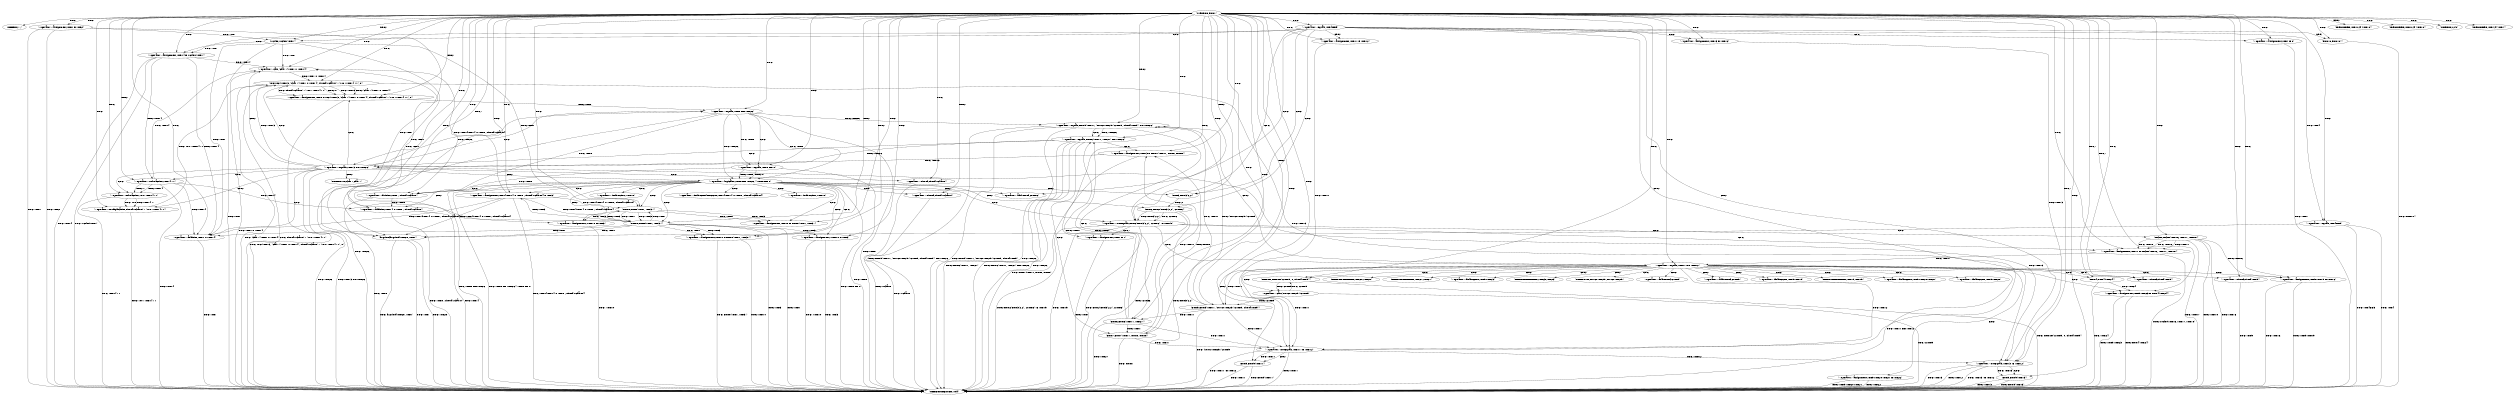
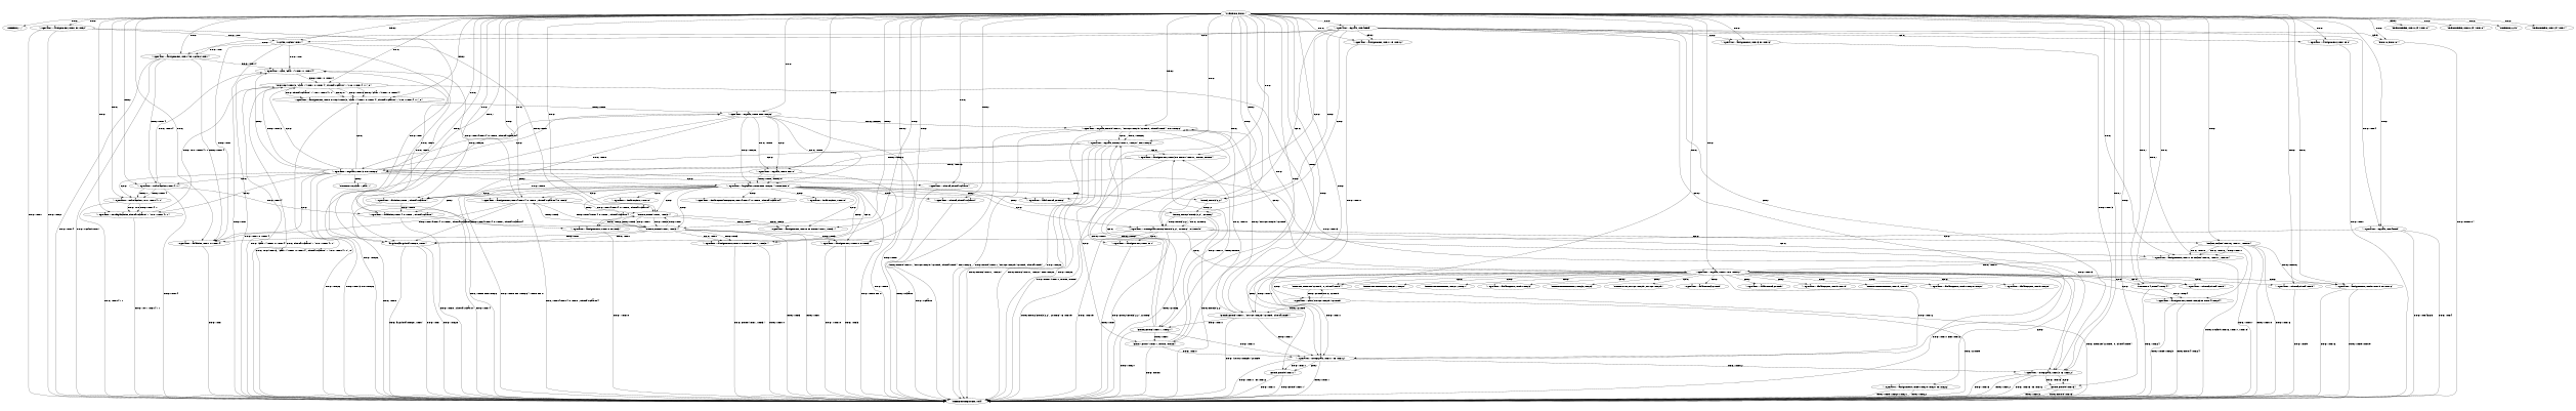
  digraph {
    n1 [label="(METHOD,FUN1)"]
    n2 [label="(LITERAL,\"\",)"]
    n3 [label="(<operator>.assignment,VAR1 = VAR2)"]
    n4 [label="(<operator>.equals,VAR4==5)"]
    n5 [label="(<operator>.assignment,VAR7 = 0)"]
    n6 [label="(<operator>.assignment,VAR11 = VAR12)"]
    n7 [label="(<operator>.assignment,VAR13 = VAR12)"]
    n8 [label="(<operator>.assignment,VAR14 = wcslen(VAR1))"]
    n9 [label="(wcslen,wcslen(VAR1))"]
    n10 [label="(<operator>.notEquals,FUN2(FUN3(2,2), &VAR6) != VAR15)"]
    n11 [label="(FUN3,FUN3(2,2))"]
    n12 [label="(<operator>.assignment,VAR7 = 1)"]
    n13 [label="(<operator>.assignment,VAR11 = socket(VAR16, VAR17, VAR18))"]
    n14 [label="(socket,socket(VAR16, VAR17, VAR18))"]
    n15 [label="(<operator>.equals,VAR11 == VAR12)"]
    n16 [label="(memset,memset(&VAR9, 0, sizeof(VAR9)))"]
    n17 [label="(<operator>.sizeOf,sizeof(VAR9))"]
    n18 [label="(<operator>.assignment,VAR9.VAR19 = VAR16)"]
-   n19 [label="(FUN4,FUN4(VAR24))"]
+   n19 [label="(METHOD4,FUN4(VAR24))"]
    n20 [label="(<operator>.equals,FUN5(VAR11, (struct VAR25*)&VAR9, sizeof(VAR9)) == VAR26)"]
    n21 [label="(FUN5,FUN5(VAR11, (struct VAR25*)&VAR9, sizeof(VAR9)))"]
    n22 [label="(<operator>.sizeOf,sizeof(VAR9))"]
    n23 [label="(<operator>.equals,FUN6(VAR11, VAR27) == VAR26)"]
    n24 [label="(FUN6,FUN6(VAR11, VAR27))"]
    n25 [label="(<operator>.assignment,VAR13 = FUN7(VAR11, NULL, NULL))"]
    n26 [label="(FUN7,FUN7(VAR11, NULL, NULL))"]
    n27 [label="(<operator>.equals,VAR13 == VAR26)"]
    n28 [label="(<operator>.assignment,VAR8 = recv(VAR13, (char *)(VAR1 + VAR14), sizeof(wchar_t) * (100 - VAR14 - 1), 0))"]
    n29 [label="(recv,recv(VAR13, (char *)(VAR1 + VAR14), sizeof(wchar_t) * (100 - VAR14 - 1), 0))"]
    n30 [label="(<operator>.cast,(char *)(VAR1 + VAR14))"]
    n31 [label="(<operator>.addition,VAR1 + VAR14)"]
    n32 [label="(<operator>.multiplication,sizeof(wchar_t) * (100 - VAR14 - 1))"]
    n33 [label="(<operator>.sizeOf,sizeof(wchar_t))"]
    n34 [label="(<operator>.subtraction,100 - VAR14 - 1)"]
    n35 [label="(<operator>.subtraction,VAR14 - 1)"]
    n36 [label="(<operator>.equals,VAR8 == VAR26)"]
    n37 [label="(<operator>.equals,VAR8 == 0)"]
    n38 [label="(<operator>.assignment,VAR1[VAR14 + VAR8 / sizeof(wchar_t)] = VAR3)"]
    n39 [label="(<operator>.addition,VAR14 + VAR8 / sizeof(wchar_t))"]
    n40 [label="(<operator>.division,VAR8 / sizeof(wchar_t))"]
    n41 [label="(<operator>.sizeOf,sizeof(wchar_t))"]
    n42 [label="(<operator>.assignment,VAR10 = FUN8(VAR1, VAR3''))"]
    n43 [label="(FUN8,FUN8(VAR1, VAR3''))"]
    n44 [label="(IDENTIFIER,VAR10,if (VAR10))"]
    n45 [label="(<operator>.assignment,*VAR10 = VAR3)"]
    n46 [label="(<operator>.assignment,VAR10 = FUN8(VAR1, VAR3''))"]
    n47 [label="(FUN8,FUN8(VAR1, VAR3''))"]
    n48 [label="(IDENTIFIER,VAR10,if (VAR10))"]
    n49 [label="(<operator>.assignment,*VAR10 = VAR3)"]
    n50 [label="(LITERAL,0,do)"]
    n51 [label="(<operator>.notEquals,VAR11 != VAR12)"]
    n52 [label="(FUN9,FUN9(VAR11))"]
    n53 [label="(<operator>.notEquals,VAR13 != VAR12)"]
    n54 [label="(FUN9,FUN9(VAR13))"]
    n55 [label="(IDENTIFIER,VAR7,if (VAR7))"]
    n56 [label="(FUN10,FUN10())"]
    n57 [label="(<operator>.equals,VAR4==5)"]
    n58 [label="(fwprintf,fwprintf(VAR28, VAR1))"]
    n59 [label="(<operator>.assignment,VAR9.VAR23 = FUN4(VAR24))"]
    n60 [label="(METHOD_RETURN,void)"]
    n61 [label="(FUN2,FUN2(FUN3(2,2), &VAR6))"]
    n62 [label="(<operator>.addressOf,&VAR6)"]
    n63 [label="(<operator>.assignment,VAR9.VAR20.VAR21 = VAR22)"]
    n64 [label="(<operator>.cast,(struct VAR25*)&VAR9)"]
    n65 [label="(<operator>.addressOf,&VAR9)"]
    n66 [label="(<operator>.fieldAccess,VAR9.VAR19)"]
    n67 [label="(FIELD_IDENTIFIER,VAR19,VAR19)"]
    n68 [label="(<operator>.fieldAccess,VAR9.VAR20.VAR21)"]
    n69 [label="(<operator>.fieldAccess,VAR9.VAR20)"]
    n70 [label="(FIELD_IDENTIFIER,VAR20,VAR20)"]
    n71 [label="(FIELD_IDENTIFIER,VAR21,VAR21)"]
    n72 [label="(<operator>.fieldAccess,VAR9.VAR23)"]
    n73 [label="(FIELD_IDENTIFIER,VAR23,VAR23)"]
    n74 [label="(UNKNOWN,struct VAR25*,struct VAR25*)"]
    n75 [label="(<operator>.addressOf,&VAR9)"]
    n76 [label="(<operator>.logicalOr,VAR8 == VAR26 || VAR8 == 0)"]
    n77 [label="(UNKNOWN,char *,char *)"]
    n78 [label="(<operator>.indirectIndexAccess,VAR1[VAR14 + VAR8 / sizeof(wchar_t)])"]
    n79 [label="(<operator>.indirection,*VAR10)"]
    n80 [label="(<operator>.indirection,*VAR10)"]
    n1 -> n2 [label="DDG: "]
    n1 -> n3 [label="DDG: "]
    n1 -> n4 [label="DDG: "]
    n1 -> n5 [label="DDG: "]
    n1 -> n6 [label="DDG: "]
    n1 -> n7 [label="DDG: "]
    n1 -> n8 [label="DDG: "]
    n1 -> n9 [label="DDG: "]
    n1 -> n10 [label="DDG: "]
    n1 -> n11 [label="DDG: "]
    n1 -> n12 [label="DDG: "]
    n1 -> n13 [label="DDG: "]
    n1 -> n14 [label="DDG: "]
    n1 -> n15 [label="DDG: "]
    n1 -> n16 [label="DDG: "]
    n1 -> n17 [label="DDG: "]
    n1 -> n18 [label="DDG: "]
    n1 -> n19 [label="DDG: "]
    n1 -> n20 [label="DDG: "]
    n1 -> n21 [label="DDG: "]
    n1 -> n22 [label="DDG: "]
    n1 -> n23 [label="DDG: "]
    n1 -> n24 [label="DDG: "]
    n1 -> n25 [label="DDG: "]
    n1 -> n26 [label="DDG: "]
    n1 -> n27 [label="DDG: "]
    n1 -> n28 [label="DDG: "]
    n1 -> n29 [label="DDG: "]
-   n1 -> n30 [label="DDG: "]
    n1 -> n31 [label="DDG: "]
    n1 -> n32 [label="DDG: "]
    n1 -> n33 [label="DDG: "]
    n1 -> n34 [label="DDG: "]
    n1 -> n35 [label="DDG: "]
    n1 -> n36 [label="DDG: "]
    n1 -> n37 [label="DDG: "]
    n1 -> n38 [label="DDG: "]
    n1 -> n39 [label="DDG: "]
    n1 -> n40 [label="DDG: "]
    n1 -> n41 [label="DDG: "]
    n1 -> n42 [label="DDG: "]
    n1 -> n43 [label="DDG: "]
    n1 -> n44 [label="DDG: "]
    n1 -> n45 [label="DDG: "]
    n1 -> n46 [label="DDG: "]
    n1 -> n47 [label="DDG: "]
    n1 -> n48 [label="DDG: "]
    n1 -> n49 [label="DDG: "]
    n1 -> n50 [label="DDG: "]
    n1 -> n51 [label="DDG: "]
    n1 -> n52 [label="DDG: "]
    n1 -> n53 [label="DDG: "]
    n1 -> n54 [label="DDG: "]
    n1 -> n55 [label="DDG: "]
    n1 -> n56 [label="DDG: "]
    n1 -> n57 [label="DDG: "]
    n1 -> n58 [label="DDG: "]
    n1 -> n59 [label="DDG: "]
    n3 -> n9 [label="DDG: VAR1"]
    n3 -> n58 [label="DDG: VAR1"]
    n3 -> n60 [label="DDG: VAR1"]
    n3 -> n60 [label="DDG: VAR2"]
    n4 -> n5 [label="CDG: "]
    n4 -> n6 [label="CDG: "]
    n4 -> n7 [label="CDG: "]
    n4 -> n8 [label="CDG: "]
    n4 -> n9 [label="CDG: "]
    n4 -> n10 [label="CDG: "]
    n4 -> n11 [label="CDG: "]
    n4 -> n51 [label="CDG: "]
    n4 -> n53 [label="CDG: "]
    n4 -> n56 [label="CDG: "]
    n4 -> n57 [label="DDG: VAR4"]
    n4 -> n61 [label="CDG: "]
    n4 -> n62 [label="CDG: "]
    n5 -> n60 [label="DDG: VAR7"]
    n6 -> n51 [label="DDG: VAR11"]
    n7 -> n53 [label="DDG: VAR13"]
    n8 -> n30 [label="DDG: VAR14"]
    n8 -> n31 [label="DDG: VAR14"]
    n8 -> n35 [label="DDG: VAR14"]
    n8 -> n60 [label="DDG: wcslen(VAR1)"]
    n8 -> n60 [label="DDG: VAR14"]
    n9 -> n8 [label="DDG: VAR1"]
    n9 -> n30 [label="DDG: VAR1"]
    n9 -> n31 [label="DDG: VAR1"]
    n9 -> n43 [label="DDG: VAR1"]
    n9 -> n58 [label="DDG: VAR1"]
    n9 -> n60 [label="DDG: VAR1"]
    n10 -> n12 [label="CDG: "]
    n10 -> n13 [label="CDG: "]
    n10 -> n14 [label="CDG: "]
    n10 -> n15 [label="CDG: "]
    n10 -> n60 [label="DDG: VAR15"]
    n10 -> n60 [label="DDG: FUN2(FUN3(2,2), &VAR6)"]
    n10 -> n60 [label="DDG: FUN2(FUN3(2,2), &VAR6) != VAR15"]
    n11 -> n61 [label="DDG: 2"]
    n12 -> n60 [label="DDG: VAR7"]
    n13 -> n15 [label="DDG: VAR11"]
    n13 -> n60 [label="DDG: socket(VAR16, VAR17, VAR18)"]
    n14 -> n13 [label="DDG: VAR16"]
    n14 -> n13 [label="DDG: VAR17"]
    n14 -> n13 [label="DDG: VAR18"]
    n14 -> n18 [label="DDG: VAR16"]
    n14 -> n60 [label="DDG: VAR18"]
    n14 -> n60 [label="DDG: VAR16"]
    n14 -> n60 [label="DDG: VAR17"]
    n15 -> n16 [label="CDG: "]
    n15 -> n17 [label="CDG: "]
    n15 -> n18 [label="CDG: "]
    n15 -> n19 [label="CDG: "]
    n15 -> n20 [label="CDG: "]
    n15 -> n21 [label="DDG: VAR11"]
    n15 -> n21 [label="CDG: "]
    n15 -> n22 [label="CDG: "]
    n15 -> n51 [label="DDG: VAR11"]
    n15 -> n51 [label="DDG: VAR12"]
    n15 -> n59 [label="CDG: "]
    n15 -> n60 [label="DDG: VAR11 == VAR12"]
    n15 -> n63 [label="CDG: "]
    n15 -> n64 [label="CDG: "]
    n15 -> n65 [label="CDG: "]
    n15 -> n66 [label="CDG: "]
    n15 -> n67 [label="CDG: "]
    n15 -> n68 [label="CDG: "]
    n15 -> n69 [label="CDG: "]
    n15 -> n70 [label="CDG: "]
    n15 -> n71 [label="CDG: "]
    n15 -> n72 [label="CDG: "]
    n15 -> n73 [label="CDG: "]
    n15 -> n74 [label="CDG: "]
    n15 -> n75 [label="CDG: "]
    n16 -> n60 [label="DDG: memset(&VAR9, 0, sizeof(VAR9))"]
    n16 -> n64 [label="DDG: &VAR9"]
    n18 -> n60 [label="DDG: VAR16"]
    n18 -> n60 [label="DDG: VAR9.VAR19"]
    n19 -> n59 [label="DDG: VAR24"]
    n19 -> n60 [label="DDG: VAR24"]
    n20 -> n23 [label="DDG: VAR26"]
    n20 -> n23 [label="CDG: "]
    n20 -> n24 [label="CDG: "]
    n20 -> n60 [label="DDG: FUN5(VAR11, (struct VAR25*)&VAR9, sizeof(VAR9))"]
    n20 -> n60 [label="DDG: FUN5(VAR11, (struct VAR25*)&VAR9, sizeof(VAR9)) == VAR26"]
    n20 -> n60 [label="DDG: VAR26"]
    n21 -> n20 [label="DDG: VAR11"]
    n21 -> n20 [label="DDG: (struct VAR25*)&VAR9"]
    n21 -> n24 [label="DDG: VAR11"]
    n21 -> n51 [label="DDG: VAR11"]
    n21 -> n60 [label="DDG: (struct VAR25*)&VAR9"]
    n22 -> n60 [label="DDG: VAR9"]
    n23 -> n25 [label="CDG: "]
    n23 -> n26 [label="CDG: "]
    n23 -> n27 [label="DDG: VAR26"]
    n23 -> n27 [label="CDG: "]
    n23 -> n60 [label="DDG: FUN6(VAR11, VAR27)"]
    n23 -> n60 [label="DDG: FUN6(VAR11, VAR27) == VAR26"]
    n23 -> n60 [label="DDG: VAR26"]
    n24 -> n23 [label="DDG: VAR11"]
    n24 -> n23 [label="DDG: VAR27"]
    n24 -> n26 [label="DDG: VAR11"]
    n24 -> n51 [label="DDG: VAR11"]
    n24 -> n60 [label="DDG: VAR27"]
    n25 -> n27 [label="DDG: VAR13"]
    n25 -> n60 [label="DDG: FUN7(VAR11, NULL, NULL)"]
    n26 -> n25 [label="DDG: VAR11"]
    n26 -> n25 [label="DDG: NULL"]
    n26 -> n51 [label="DDG: VAR11"]
    n26 -> n60 [label="DDG: NULL"]
    n27 -> n28 [label="CDG: "]
    n27 -> n29 [label="DDG: VAR13"]
    n27 -> n29 [label="CDG: "]
    n27 -> n30 [label="CDG: "]
    n27 -> n31 [label="CDG: "]
    n27 -> n32 [label="CDG: "]
    n27 -> n33 [label="CDG: "]
    n27 -> n34 [label="CDG: "]
    n27 -> n35 [label="CDG: "]
    n27 -> n36 [label="DDG: VAR26"]
    n27 -> n36 [label="CDG: "]
    n27 -> n53 [label="DDG: VAR13"]
    n27 -> n60 [label="DDG: VAR26"]
    n27 -> n60 [label="DDG: VAR13 == VAR26"]
    n27 -> n76 [label="CDG: "]
    n27 -> n77 [label="CDG: "]
    n28 -> n36 [label="DDG: VAR8"]
    n28 -> n60 [label="DDG: recv(VAR13, (char *)(VAR1 + VAR14), sizeof(wchar_t) * (100 - VAR14 - 1), 0)"]
    n29 -> n28 [label="DDG: VAR13"]
    n29 -> n28 [label="DDG: (char *)(VAR1 + VAR14)"]
    n29 -> n28 [label="DDG: sizeof(wchar_t) * (100 - VAR14 - 1)"]
    n29 -> n28 [label="DDG: 0"]
    n29 -> n53 [label="DDG: VAR13"]
    n29 -> n60 [label="DDG: (char *)(VAR1 + VAR14)"]
    n29 -> n60 [label="DDG: sizeof(wchar_t) * (100 - VAR14 - 1)"]
    n30 -> n29 [label="DDG: VAR1 + VAR14"]
    n30 -> n60 [label="DDG: VAR1 + VAR14"]
    n31 -> n60 [label="DDG: VAR1"]
    n32 -> n29 [label="DDG: 100 - VAR14 - 1"]
    n32 -> n60 [label="DDG: 100 - VAR14 - 1"]
    n33 -> n60 [label="DDG: wchar_t"]
    n34 -> n32 [label="DDG: 100"]
    n34 -> n32 [label="DDG: VAR14 - 1"]
    n34 -> n60 [label="DDG: VAR14 - 1"]
    n35 -> n30 [label="DDG: VAR14"]
-   n35 -> n31 [label="DDG: VAR14"]
    n35 -> n34 [label="DDG: VAR14"]
    n35 -> n34 [label="DDG: 1"]
    n35 -> n39 [label="DDG: VAR14"]
    n35 -> n60 [label="DDG: VAR14"]
    n36 -> n20 [label="DDG: VAR26"]
    n36 -> n37 [label="DDG: VAR8"]
    n36 -> n37 [label="CDG: "]
    n36 -> n40 [label="DDG: VAR8"]
    n36 -> n60 [label="DDG: VAR8"]
    n36 -> n60 [label="DDG: VAR26"]
    n36 -> n76 [label="DDG: VAR8"]
    n36 -> n76 [label="DDG: VAR26"]
    n37 -> n40 [label="DDG: VAR8"]
    n37 -> n60 [label="DDG: VAR8"]
    n37 -> n76 [label="DDG: VAR8"]
    n37 -> n76 [label="DDG: 0"]
    n38 -> n30 [label="DDG: VAR1[VAR14 + VAR8 / sizeof(wchar_t)]"]
    n38 -> n31 [label="DDG: VAR1[VAR14 + VAR8 / sizeof(wchar_t)]"]
    n38 -> n43 [label="DDG: VAR1[VAR14 + VAR8 / sizeof(wchar_t)]"]
    n38 -> n47 [label="DDG: VAR1[VAR14 + VAR8 / sizeof(wchar_t)]"]
    n38 -> n58 [label="DDG: VAR1[VAR14 + VAR8 / sizeof(wchar_t)]"]
    n38 -> n60 [label="DDG: VAR1[VAR14 + VAR8 / sizeof(wchar_t)]"]
    n39 -> n60 [label="DDG: VAR14"]
    n39 -> n60 [label="DDG: VAR8 / sizeof(wchar_t)"]
    n40 -> n39 [label="DDG: VAR8"]
    n40 -> n60 [label="DDG: VAR8"]
    n41 -> n60 [label="DDG: wchar_t"]
    n43 -> n42 [label="DDG: VAR1"]
    n43 -> n42 [label="DDG: VAR3"]
    n43 -> n45 [label="DDG: VAR3"]
    n43 -> n47 [label="DDG: VAR1"]
    n43 -> n47 [label="DDG: VAR3"]
    n45 -> n60 [label="DDG: *VAR10"]
    n46 -> n60 [label="DDG: VAR10"]
    n46 -> n60 [label="DDG: FUN8(VAR1, VAR3'')"]
    n47 -> n30 [label="DDG: VAR1"]
    n47 -> n31 [label="DDG: VAR1"]
    n47 -> n38 [label="DDG: VAR3"]
    n47 -> n43 [label="DDG: VAR1"]
    n47 -> n43 [label="DDG: VAR3"]
    n47 -> n46 [label="DDG: VAR1"]
    n47 -> n46 [label="DDG: VAR3"]
    n47 -> n49 [label="DDG: VAR3"]
    n47 -> n58 [label="DDG: VAR1"]
    n47 -> n60 [label="DDG: VAR3"]
    n47 -> n60 [label="DDG: VAR1"]
    n49 -> n60 [label="DDG: VAR3"]
    n49 -> n60 [label="DDG: *VAR10"]
    n51 -> n52 [label="DDG: VAR11"]
    n51 -> n52 [label="CDG: "]
    n51 -> n53 [label="DDG: VAR12"]
    n51 -> n60 [label="DDG: VAR11"]
    n51 -> n60 [label="DDG: VAR11 != VAR12"]
    n52 -> n60 [label="DDG: FUN9(VAR11)"]
    n52 -> n60 [label="DDG: VAR11"]
    n53 -> n54 [label="DDG: VAR13"]
    n53 -> n54 [label="CDG: "]
    n53 -> n60 [label="DDG: VAR13"]
    n53 -> n60 [label="DDG: VAR12"]
    n53 -> n60 [label="DDG: VAR13 != VAR12"]
    n54 -> n60 [label="DDG: FUN9(VAR13)"]
    n54 -> n60 [label="DDG: VAR13"]
    n56 -> n60 [label="DDG: FUN10()"]
    n57 -> n58 [label="CDG: "]
    n57 -> n60 [label="DDG: VAR4==5"]
    n57 -> n60 [label="DDG: VAR4"]
    n58 -> n60 [label="DDG: fwprintf(VAR28, VAR1)"]
    n58 -> n60 [label="DDG: VAR1"]
    n58 -> n60 [label="DDG: VAR28"]
    n59 -> n60 [label="DDG: FUN4(VAR24)"]
    n59 -> n60 [label="DDG: VAR9.VAR23"]
    n61 -> n10 [label="DDG: FUN3(2,2)"]
    n61 -> n10 [label="DDG: &VAR6"]
    n61 -> n60 [label="DDG: &VAR6"]
    n61 -> n60 [label="DDG: FUN3(2,2)"]
    n63 -> n60 [label="DDG: VAR22"]
    n63 -> n60 [label="DDG: VAR9.VAR20.VAR21"]
    n64 -> n16 [label="DDG: &VAR9"]
    n64 -> n21 [label="DDG: &VAR9"]
    n64 -> n60 [label="DDG: &VAR9"]
    n76 -> n10 [label="CDG: "]
    n76 -> n11 [label="CDG: "]
    n76 -> n38 [label="CDG: "]
    n76 -> n39 [label="CDG: "]
    n76 -> n40 [label="CDG: "]
    n76 -> n41 [label="CDG: "]
    n76 -> n42 [label="CDG: "]
    n76 -> n43 [label="CDG: "]
    n76 -> n45 [label="CDG: "]
    n76 -> n46 [label="CDG: "]
    n76 -> n47 [label="CDG: "]
    n76 -> n49 [label="CDG: "]
    n76 -> n60 [label="DDG: VAR8 == VAR26"]
    n76 -> n60 [label="DDG: VAR8 == VAR26 || VAR8 == 0"]
    n76 -> n60 [label="DDG: VAR8 == 0"]
    n76 -> n61 [label="CDG: "]
    n76 -> n62 [label="CDG: "]
    n76 -> n78 [label="CDG: "]
    n76 -> n79 [label="CDG: "]
    n76 -> n80 [label="CDG: "]
  }
